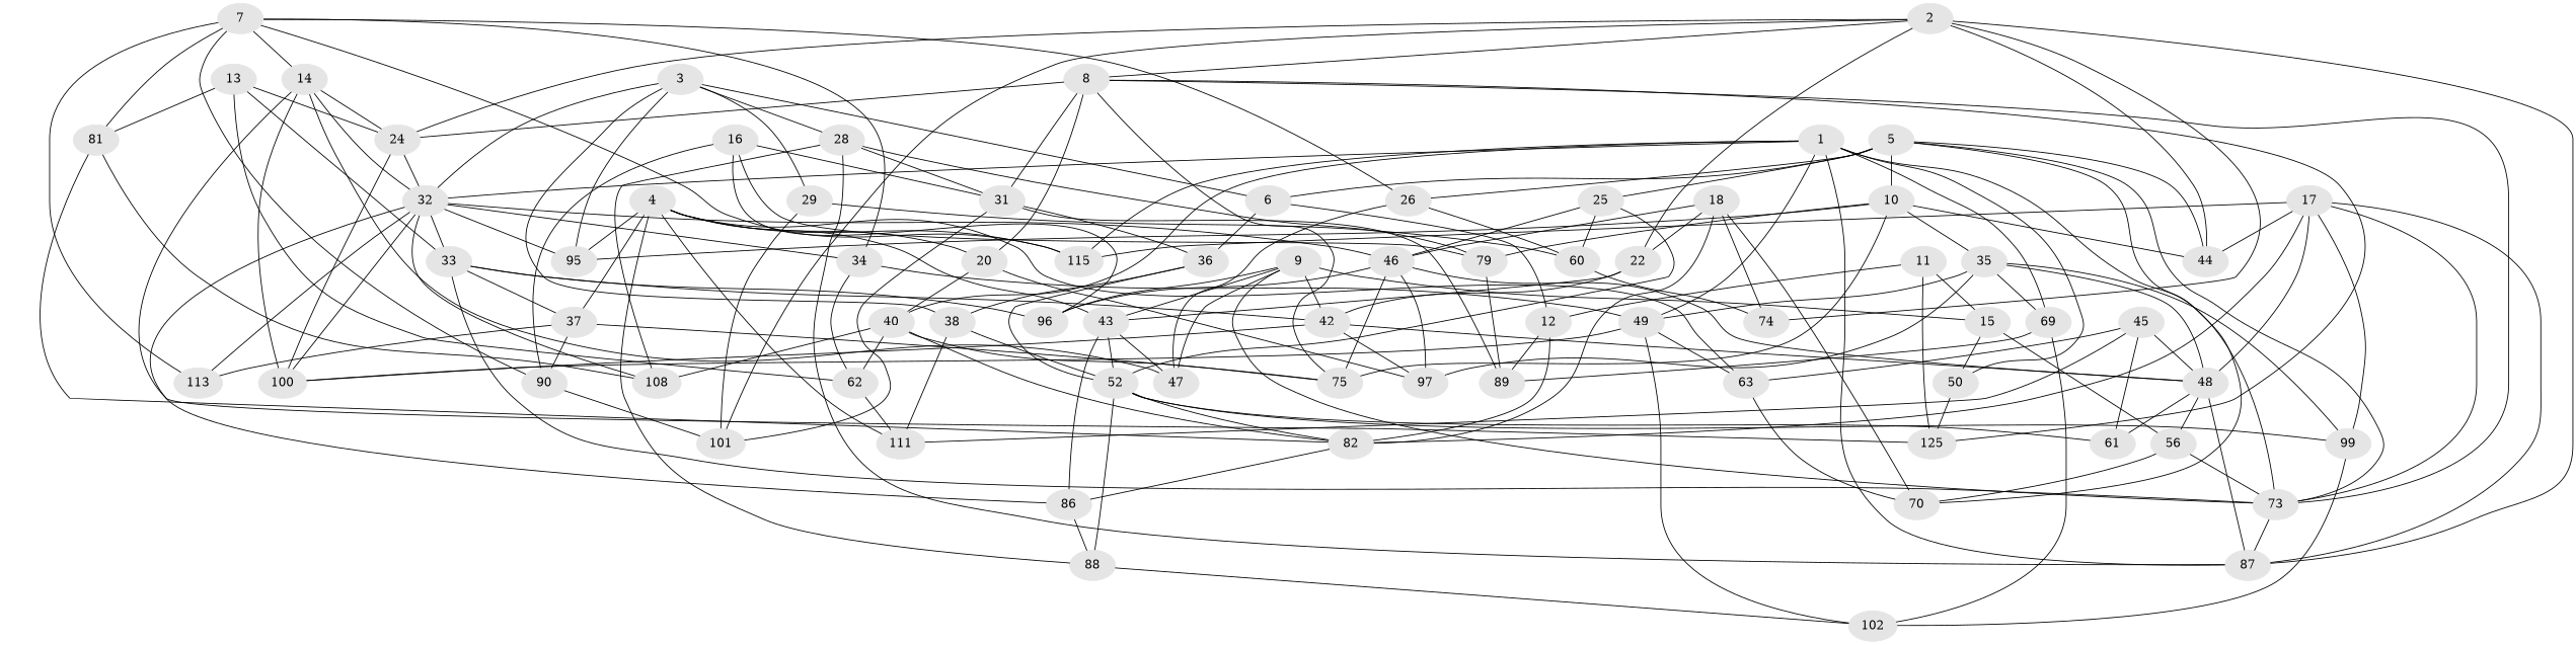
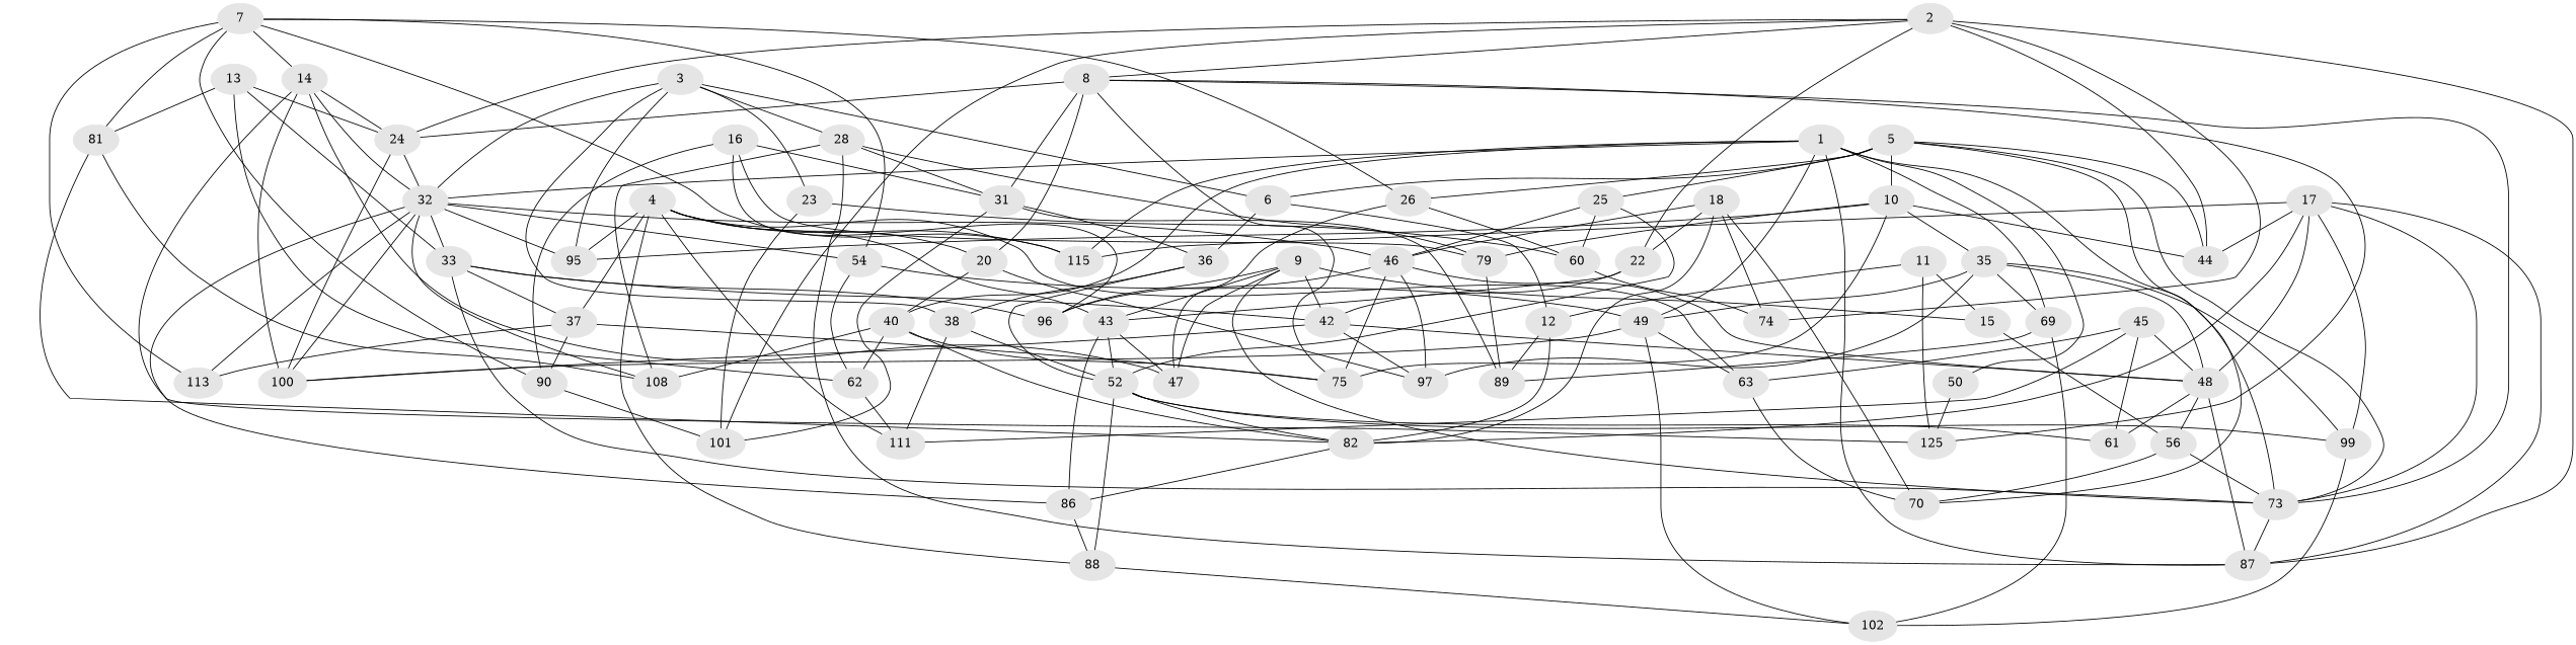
  graph {
    node [color=gray90 style=filled]
    1 [super="+58+67"]
    32 [super="+116+55"]
    40 [super="+66"]
    49 [super="+54"]
    50
    69
    73 [super="+107+123"]
    87 [super="+98"]
    115
    95
-   34
+   34 [label=54]
    113 [super="+118"]
    33 [super="+53"]
    100 [super="+122"]
    46 [super="+57+109"]
    108
    86
    75 [super="+103"]
    82 [super="+104"]
    62
    63
    102
    125
    89
    2 [super="+19"]
    8 [super="+41+64"]
    22
    24 [super="+39"]
    44
    74
    101
    20
    31 [super="+76"]
    43 [super="+112+78"]
    42 [super="+105"]
    3 [super="+65"]
    6
-   23 [label=29]
+   23
    28
    38
    12
    36
    60
    79
    111
    52 [super="+77+93"]
    4 [super="+119+71"]
    37 [super="+59+92"]
    88
    97
    90
    47
    70
    5 [super="+30+84"]
    10 [super="+27"]
    25
    26
    35 [super="+120"]
    7 [super="+72"]
    14 [super="+68"]
    81
    9 [super="+51"]
    15
    96
    56
    48 [super="+80"]
    99
    11
    13
    16
    17 [super="+21+85"]
    61
    18 [super="+106"]
    45
    1 -- 32
    1 -- 40
    1 -- 49
    1 -- 50
    1 -- 69
    1 -- 73
    1 -- 87
    1 -- 115
    32 -- 95
    32 -- 34
    32 -- 113
    32 -- 33
    32 -- 100
    32 -- 46
    32 -- 108
    32 -- 86
    40 -- 108
    40 -- 75
    40 -- 82
    40 -- 62
    49 -- 100
    49 -- 63
    49 -- 102
    50 -- 125
    69 -- 102
    69 -- 89
    73 -- 87
    34 -- 49
    34 -- 62
    33 -- 73
    33 -- 42
    33 -- 37
    33 -- 96
    46 -- 75 [weight=2]
    46 -- 97
    46 -- 96
    46 -- 48
    86 -- 88
    82 -- 86
    62 -- 111
    63 -- 70
    2 -- 87
    2 -- 8
    2 -- 22
    2 -- 24
    2 -- 44
    2 -- 74 [weight=2]
    2 -- 101
    8 -- 73
    8 -- 75
    8 -- 125
    8 -- 24 [weight=2]
    8 -- 20
    8 -- 31
    22 -- 43
    22 -- 42
    24 -- 32
    24 -- 100 [weight=2]
    20 -- 40
    20 -- 97
    31 -- 89
    31 -- 101
    31 -- 36
    43 -- 86
    43 -- 52
    43 -- 47
    42 -- 100
    42 -- 97
    42 -- 48
    3 -- 32
    3 -- 95
    3 -- 6
    3 -- 23
    3 -- 28
    3 -- 38
    6 -- 12
    6 -- 36
    23 -- 101
    23 -- 60
    28 -- 87
    28 -- 108
    28 -- 31
    28 -- 79
    38 -- 111
    38 -- 52
    12 -- 82
    12 -- 89
    36 -- 38
    36 -- 52
    60 -- 74
    79 -- 89
    52 -- 82
    52 -- 88
    52 -- 99
    52 -- 61
    4 -- 115
    4 -- 95
    4 -- 63
    4 -- 20
    4 -- 43 [weight=2]
    4 -- 111
    4 -- 37 [weight=2]
    4 -- 88
    37 -- 113 [weight=3]
    37 -- 75
    37 -- 90
    88 -- 102
    90 -- 101
    5 -- 73
    5 -- 44
    5 -- 6
    5 -- 70
    5 -- 10
    5 -- 25
    5 -- 26
    10 -- 95
    10 -- 75
    10 -- 44
    10 -- 79
    10 -- 35
    25 -- 46
    25 -- 60
    25 -- 52
    26 -- 60
    26 -- 47
    35 -- 49
    35 -- 69
    35 -- 97
    35 -- 48
    35 -- 99
    7 -- 115
    7 -- 34
    7 -- 113 [weight=2]
    7 -- 90
    7 -- 26
    7 -- 14
    7 -- 81
    14 -- 32
    14 -- 100
    14 -- 125
    14 -- 24
    14 -- 47
    81 -- 108
    81 -- 82
    9 -- 73
    9 -- 43
    9 -- 42
    9 -- 47
    9 -- 15
    9 -- 96
-   15 -- 50
    15 -- 56
    56 -- 73
    56 -- 70
    48 -- 87
    48 -- 56
    48 -- 61
    99 -- 102
    11 -- 125
    11 -- 12
    11 -- 15
    13 -- 33
    13 -- 62
    13 -- 24
    13 -- 81
    16 -- 31
    16 -- 79
    16 -- 90
    16 -- 96
    17 -- 73
    17 -- 87
    17 -- 115
    17 -- 82 [weight=2]
    17 -- 44
    17 -- 48
    17 -- 99
    18 -- 46
    18 -- 82
    18 -- 22
    18 -- 74
    18 -- 70
    45 -- 63
    45 -- 111
    45 -- 48
    45 -- 61
  }
